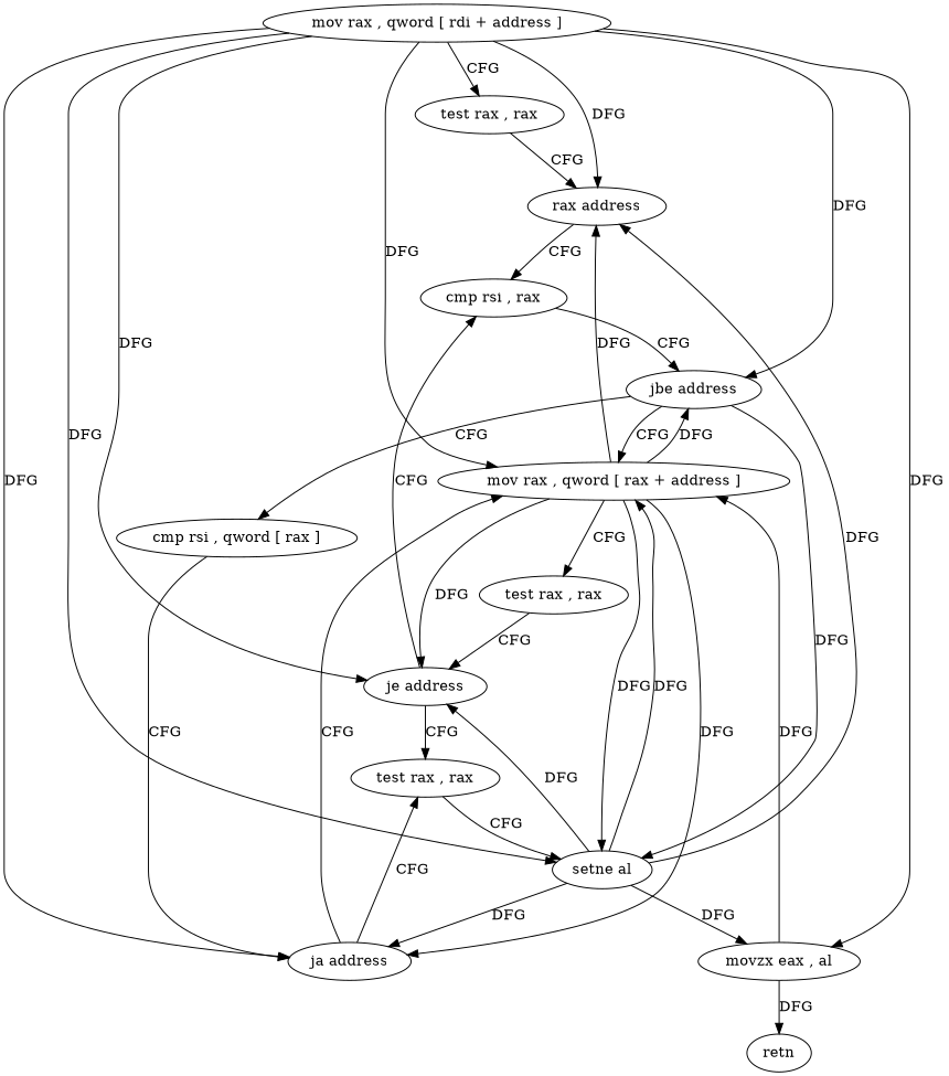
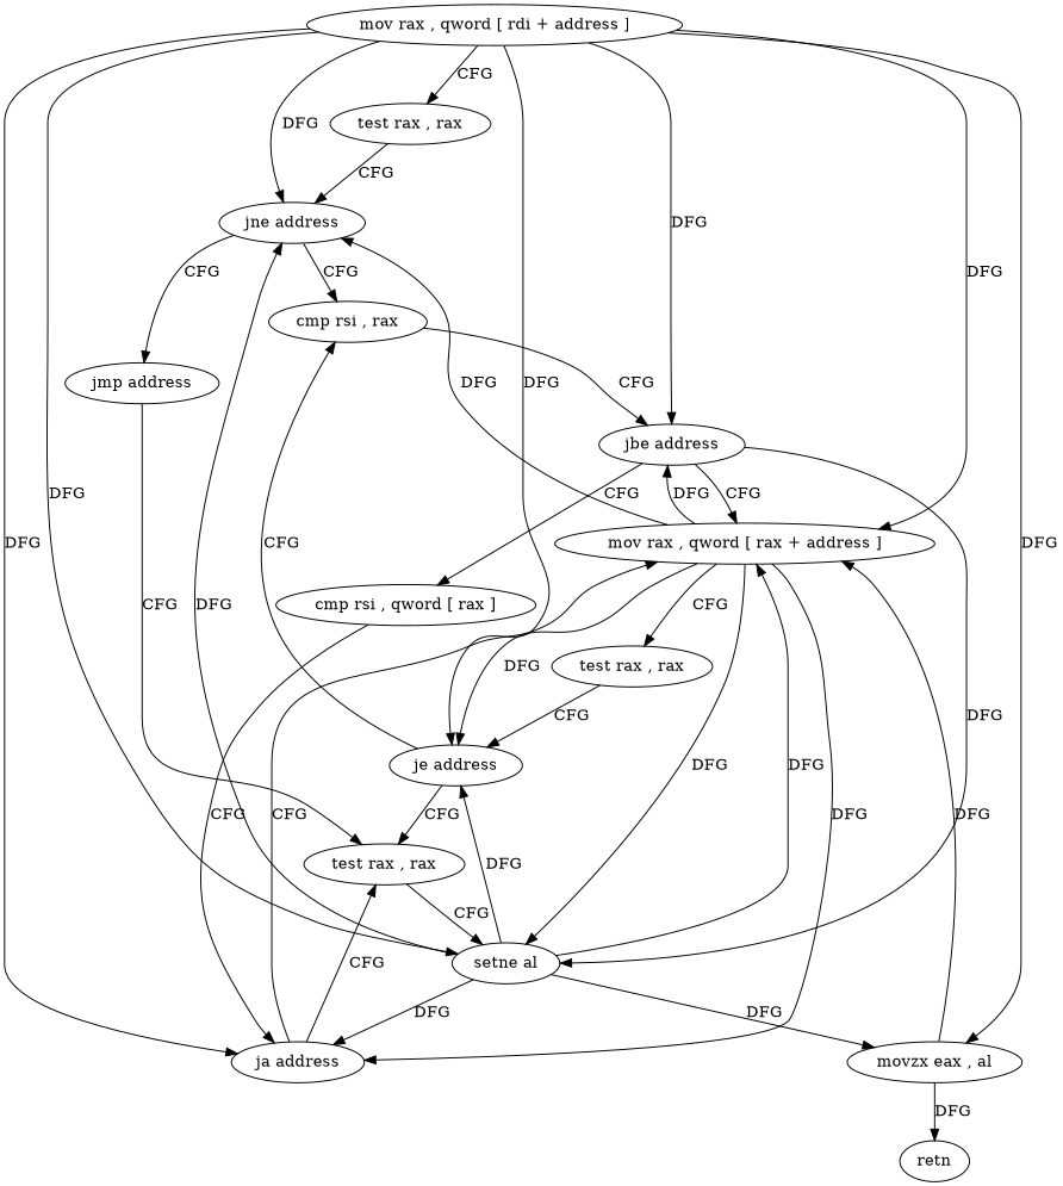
  digraph {
    n1 [label="mov rax , qword [ rdi + address ]"]
    n2 [label="test rax , rax"]
-   n3 [label="rax address"]
+   n3 [label="jne address"]
    n4 [label="jbe address"]
    n5 [label="mov rax , qword [ rax + address ]"]
    n6 [label="je address"]
    n7 [label="ja address"]
    n8 [label="setne al"]
    n9 [label="movzx eax , al"]
    n10 [label="cmp rsi , rax"]
+   n11 [label="jmp address"]
    n12 [label="cmp rsi , qword [ rax ]"]
    n13 [label="test rax , rax"]
    n14 [label="test rax , rax"]
    n15 [label=retn]
    n1 -> n2 [label=CFG]
    n1 -> n3 [label=DFG]
    n1 -> n4 [label=DFG]
    n1 -> n5 [label=DFG]
    n1 -> n6 [label=DFG]
    n1 -> n7 [label=DFG]
    n1 -> n8 [label=DFG]
    n1 -> n9 [label=DFG]
    n2 -> n3 [label=CFG]
    n3 -> n10 [label=CFG]
+   n3 -> n11 [label=CFG]
    n4 -> n5 [label=CFG]
    n4 -> n8 [label=DFG]
    n4 -> n12 [label=CFG]
    n5 -> n3 [label=DFG]
    n5 -> n4 [label=DFG]
    n5 -> n6 [label=DFG]
    n5 -> n7 [label=DFG]
    n5 -> n8 [label=DFG]
    n5 -> n13 [label=CFG]
    n6 -> n10 [label=CFG]
    n6 -> n14 [label=CFG]
    n7 -> n5 [label=CFG]
    n7 -> n14 [label=CFG]
    n8 -> n3 [label=DFG]
    n8 -> n5 [label=DFG]
    n8 -> n6 [label=DFG]
    n8 -> n7 [label=DFG]
    n8 -> n9 [label=DFG]
    n9 -> n5 [label=DFG]
    n9 -> n15 [label=DFG]
    n10 -> n4 [label=CFG]
+   n11 -> n14 [label=CFG]
    n12 -> n7 [label=CFG]
    n13 -> n6 [label=CFG]
    n14 -> n8 [label=CFG]
  }
